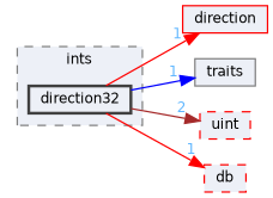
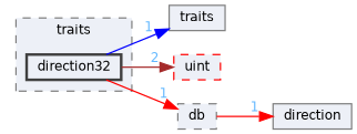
  digraph {
    compound=true
    rankdir=LR
    node [color=grey50 fillcolor="#edf0f7" fontname=Helvetica fontsize=10 shape=box style=filled]
    edge [color=red fontcolor=steelblue1 fontname=Helvetica fontsize=10 headlabel=1 labeldistance=1.5 labelfontname=Helvetica labelfontsize=10]
    n1 [color=grey25 height=0.2 label=direction32 style="filled,bold" width=0.4]
-   n2 [color=red height=0.2 label=direction width=0.4]
+   n2 [height=0.2 label=direction width=0.4]
    n3 [height=0.2 label=traits width=0.4]
    n4 [color=red height=0.2 label=uint style="filled,dashed" width=0.4]
-   n5 [color=red height=0.2 label=db style="filled,dashed" width=0.4]
+   n5 [height=0.2 label=db style="filled,dashed" width=0.4]
    subgraph cluster_1 {
      bgcolor="#edf0f7"
      fontname=Helvetica
      fontsize=10
-     label=ints
+     label=traits
      pencolor=grey50
      style="filled,dashed"
      n1
    }
-   n1 -> n2
+   n5 -> n2
    n1 -> n3 [color=blue]
    n1 -> n4 [color=brown headlabel=2]
    n1 -> n5
  }
